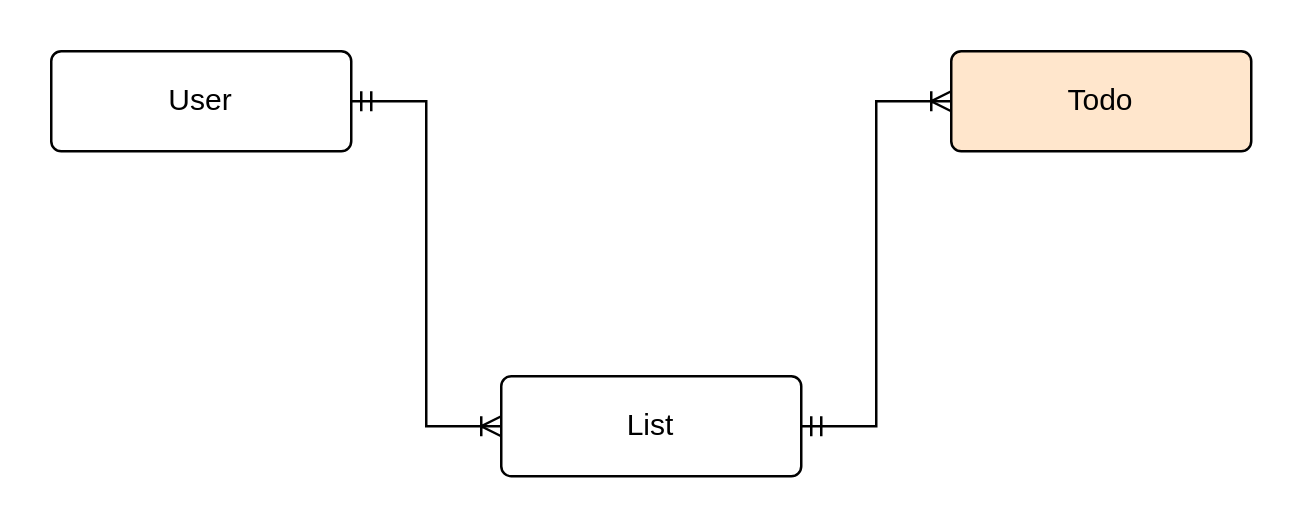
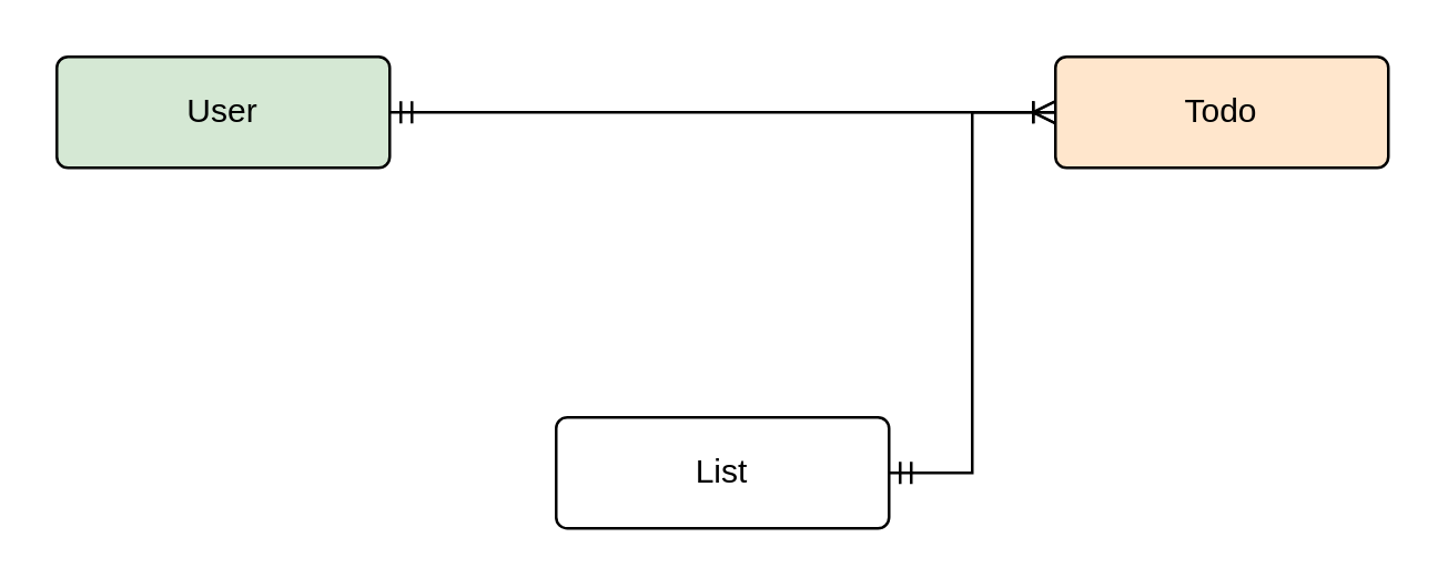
  <mxCell id="0" />
  <mxCell id="1" parent="0" />
- <mxCell id="2" value="User" style="rounded=1;arcSize=10;whiteSpace=wrap;html=1;align=center;" vertex="1" parent="1"><mxGeometry x="20" y="20" width="120" height="40" as="geometry" /></mxCell>
+ <mxCell id="2" value="User" style="rounded=1;arcSize=10;whiteSpace=wrap;html=1;align=center;fillColor=#d5e8d4;" vertex="1" parent="1"><mxGeometry x="20" y="20" width="120" height="40" as="geometry" /></mxCell>
  <mxCell id="3" value="List" style="rounded=1;arcSize=10;whiteSpace=wrap;html=1;align=center;" vertex="1" parent="1"><mxGeometry x="200" y="150" width="120" height="40" as="geometry" /></mxCell>
  <mxCell id="4" value="Todo" style="rounded=1;arcSize=10;whiteSpace=wrap;html=1;align=center;fillColor=#ffe6cc;" vertex="1" parent="1"><mxGeometry x="380" y="20" width="120" height="40" as="geometry" /></mxCell>
- <mxCell id="5" value="" style="edgeStyle=entityRelationEdgeStyle;fontSize=12;html=1;endArrow=ERoneToMany;startArrow=ERmandOne;rounded=0;entryX=0;entryY=0.5;entryDx=0;entryDy=0;exitX=1;exitY=0.5;exitDx=0;exitDy=0;" edge="1" parent="1" source="2" target="3"><mxGeometry width="100" height="100" relative="1" as="geometry"><mxPoint x="120" y="200" as="sourcePoint" /><mxPoint x="340" y="40" as="targetPoint" /></mxGeometry></mxCell>
+ <mxCell id="5" value="" style="edgeStyle=entityRelationEdgeStyle;fontSize=12;html=1;endArrow=ERoneToMany;startArrow=ERmandOne;rounded=0;exitX=1;exitY=0.5;exitDx=0;exitDy=0;" edge="1" parent="1" source="2" target="4"><mxGeometry width="100" height="100" relative="1" as="geometry"><mxPoint x="120" y="200" as="sourcePoint" /><mxPoint x="340" y="40" as="targetPoint" /></mxGeometry></mxCell>
  <mxCell id="6" value="" style="edgeStyle=entityRelationEdgeStyle;fontSize=12;html=1;endArrow=ERoneToMany;startArrow=ERmandOne;rounded=0;exitX=1;exitY=0.5;exitDx=0;exitDy=0;entryX=0;entryY=0.5;entryDx=0;entryDy=0;" edge="1" parent="1" source="3" target="4"><mxGeometry width="100" height="100" relative="1" as="geometry"><mxPoint x="370" y="90" as="sourcePoint" /><mxPoint x="500" y="90" as="targetPoint" /></mxGeometry></mxCell>
